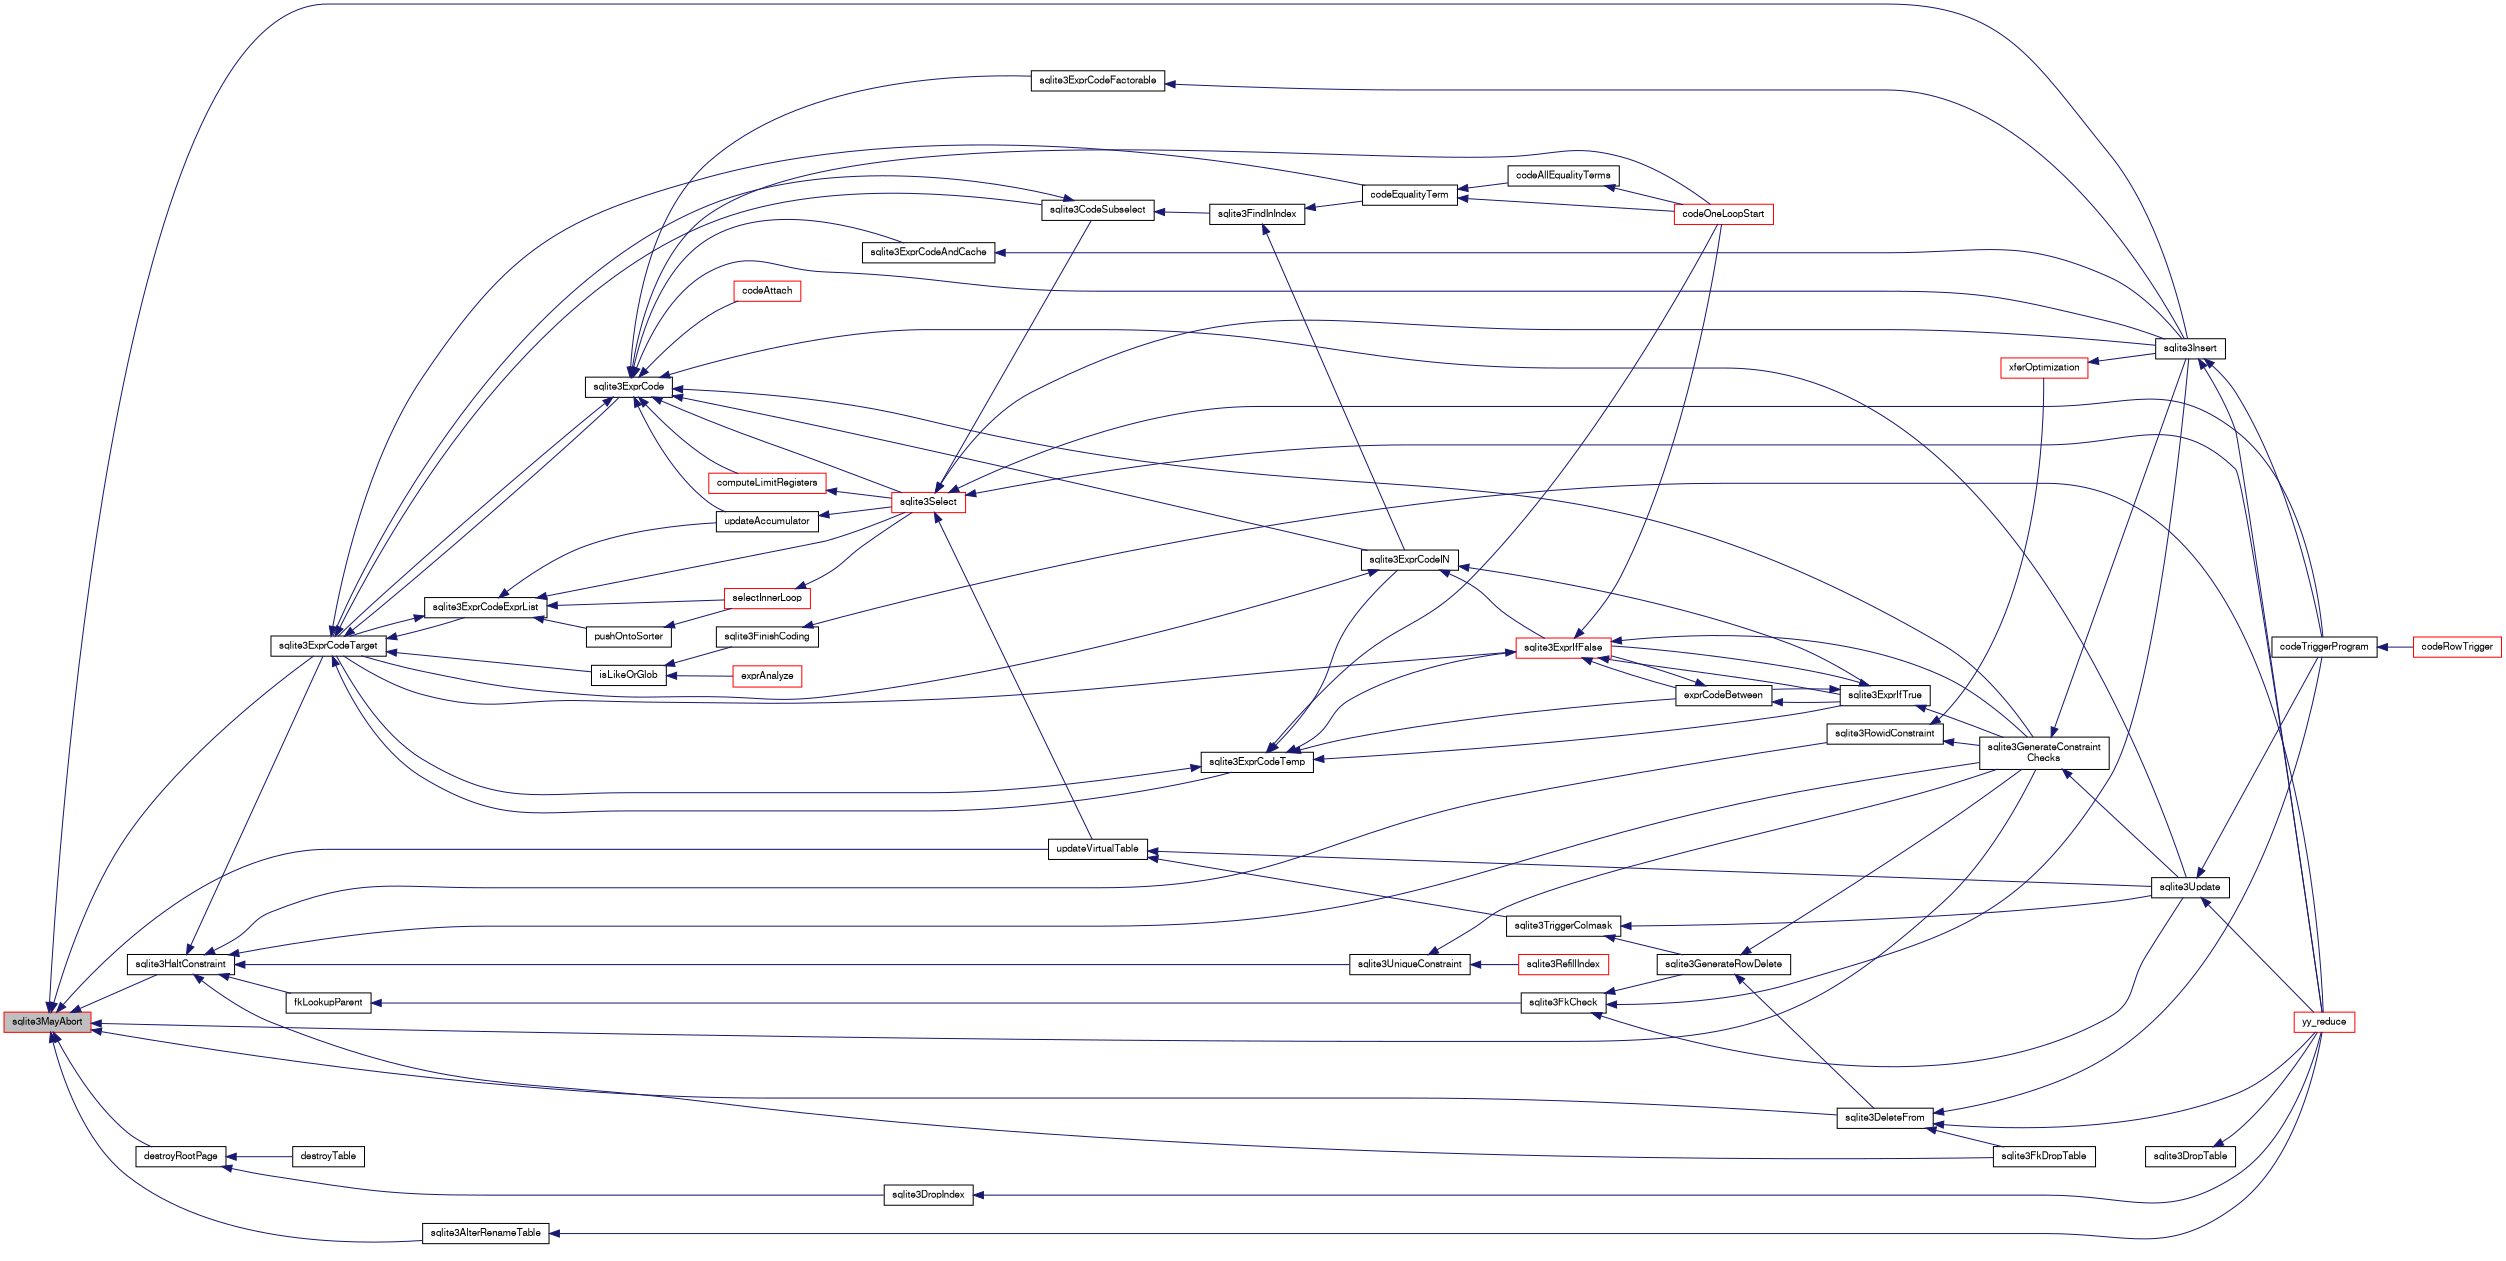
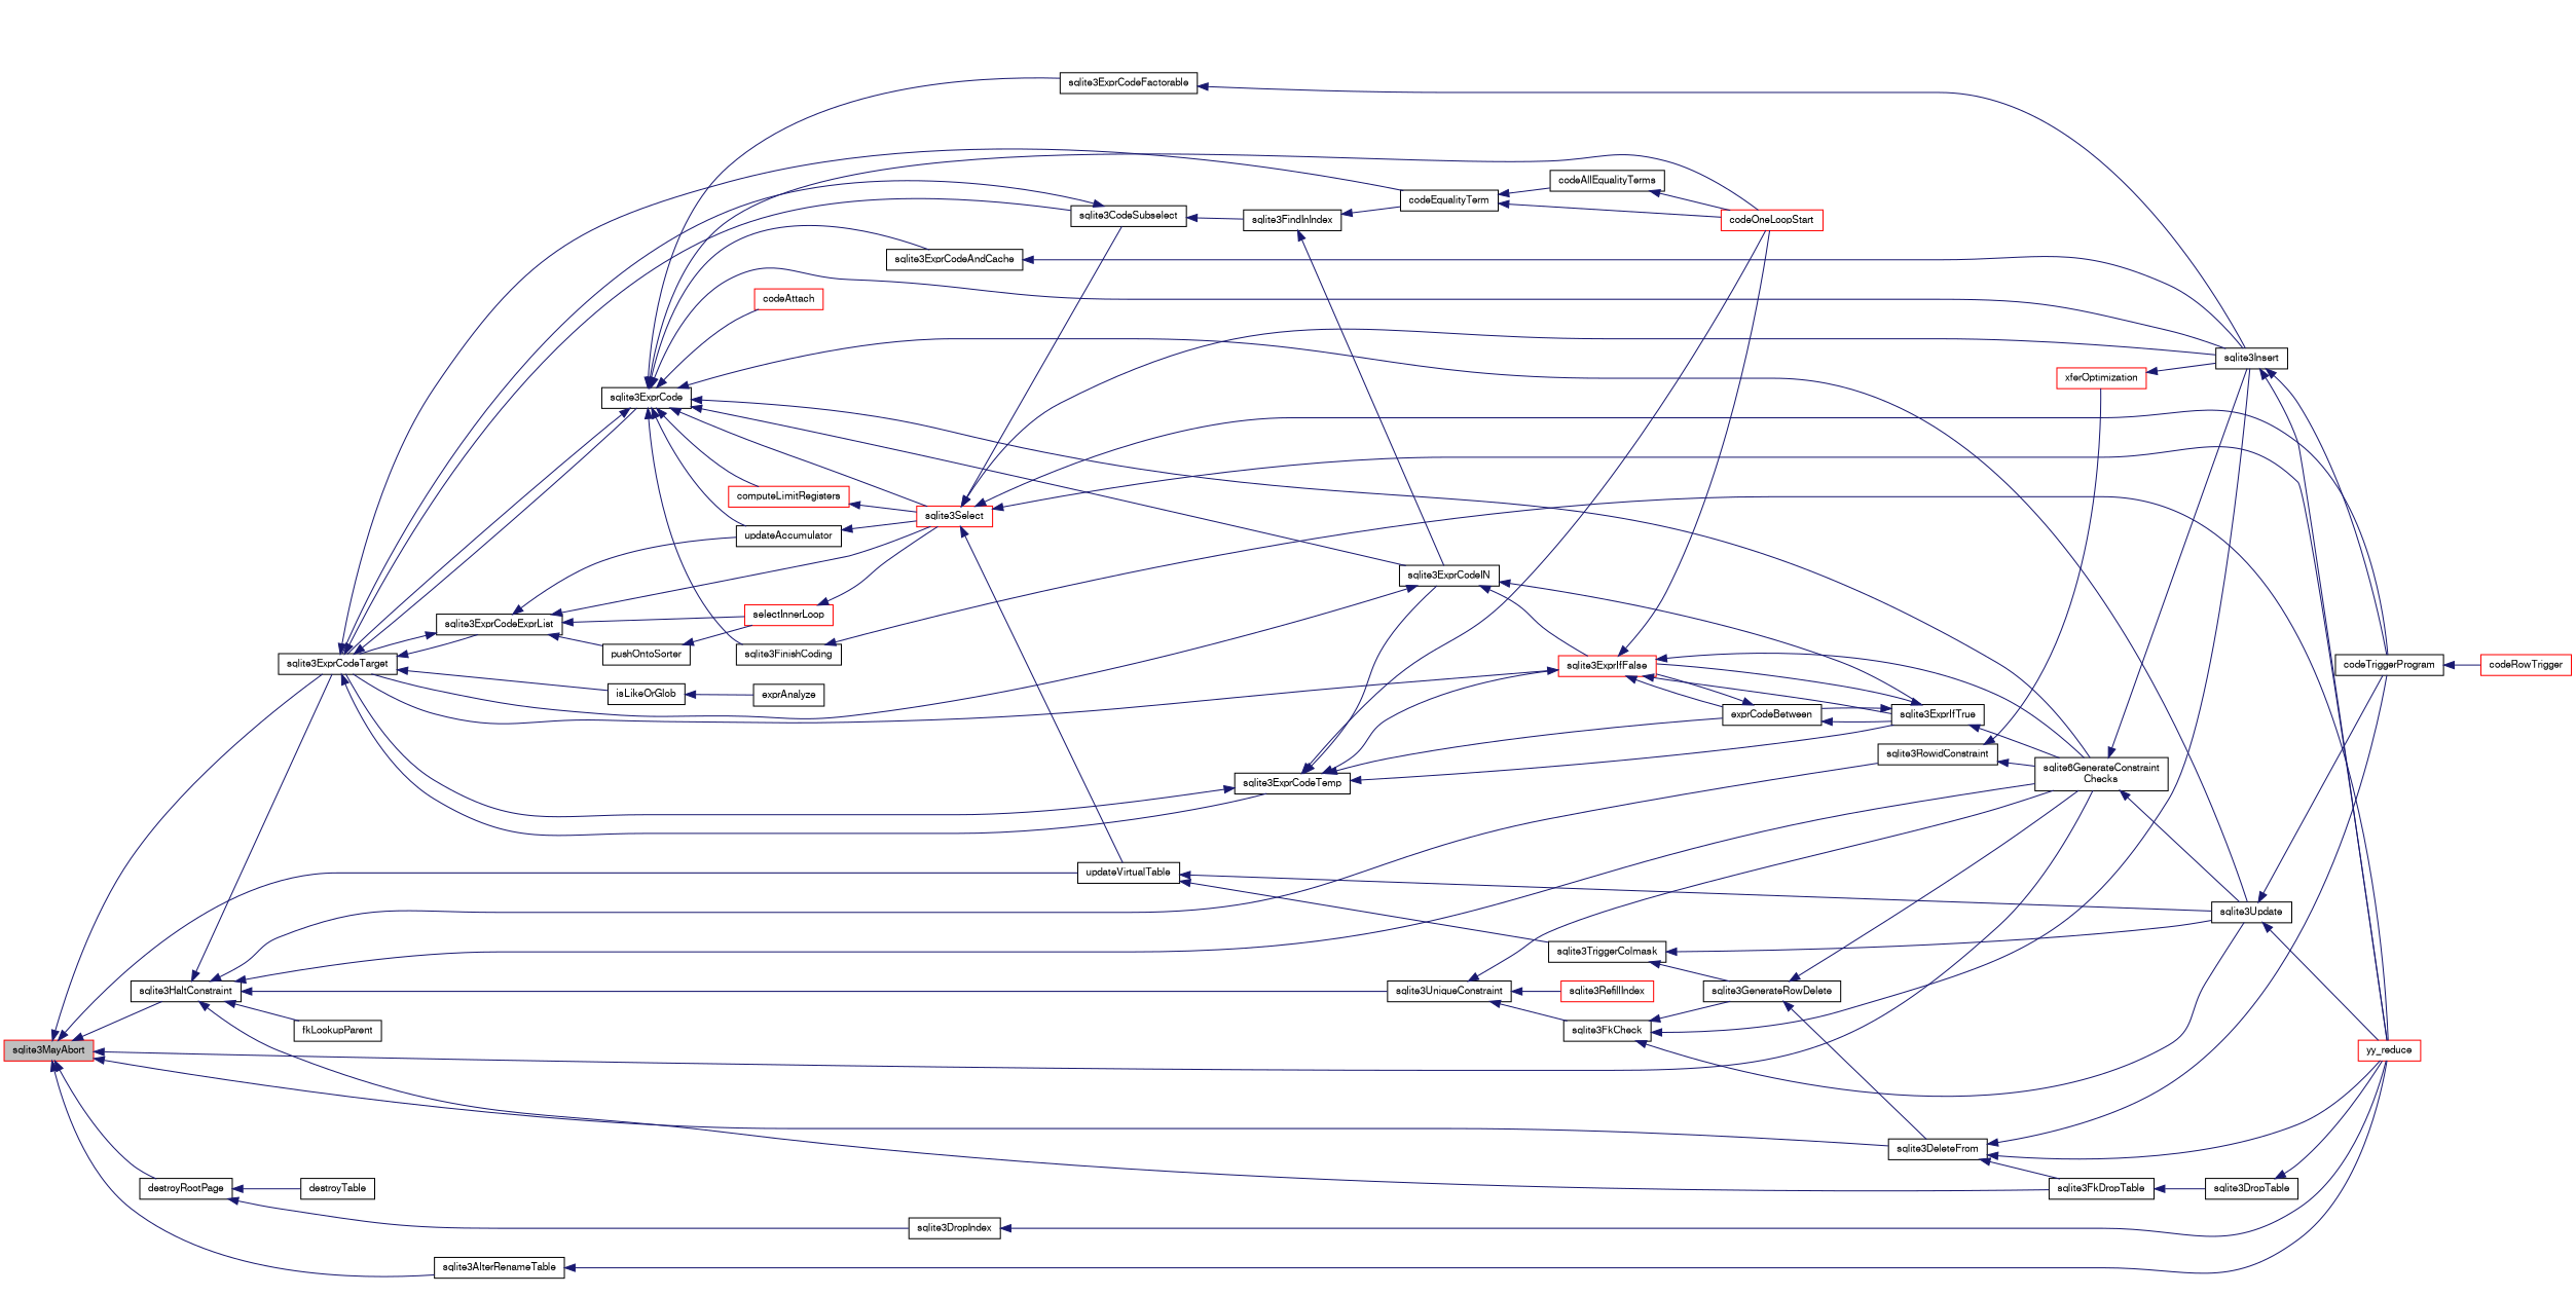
  digraph {
    rankdir=LR
    node [color=black fillcolor=white fontname=FreeSans fontsize=10 shape=record style=filled]
    edge [color=midnightblue dir=back fontname=FreeSans fontsize=10 labelfontname=FreeSans labelfontsize=10 style=solid]
    n1 [color=red fillcolor=grey75 fontcolor=black height=0.2 label=sqlite3MayAbort width=0.4]
    n2 [height=0.2 label=sqlite3ExprCodeTarget width=0.4]
-   n3 [height=0.2 label="sqlite3GenerateConstraint\lChecks" width=0.4]
+   n3 [height=0.2 label="sqlite6GenerateConstraint\lChecks" width=0.4]
    n4 [height=0.2 label=sqlite3Insert width=0.4]
    n5 [height=0.2 label=updateVirtualTable width=0.4]
    n6 [height=0.2 label=sqlite3DeleteFrom width=0.4]
    n7 [height=0.2 label=sqlite3AlterRenameTable width=0.4]
    n8 [height=0.2 label=destroyRootPage width=0.4]
    n9 [height=0.2 label=sqlite3HaltConstraint width=0.4]
    n10 [height=0.2 label=sqlite3CodeSubselect width=0.4]
    n11 [height=0.2 label=codeEqualityTerm width=0.4]
    n12 [height=0.2 label=sqlite3ExprCodeTemp width=0.4]
    n13 [height=0.2 label=sqlite3ExprCode width=0.4]
    n14 [height=0.2 label=sqlite3ExprCodeExprList width=0.4]
    n15 [height=0.2 label=isLikeOrGlob width=0.4]
    n16 [height=0.2 label=sqlite3Update width=0.4]
    n17 [height=0.2 label=codeTriggerProgram width=0.4]
    n18 [color=red height=0.2 label=yy_reduce width=0.4]
    n19 [height=0.2 label=sqlite3TriggerColmask width=0.4]
    n20 [height=0.2 label=sqlite3FkDropTable width=0.4]
    n21 [height=0.2 label=destroyTable width=0.4]
    n22 [height=0.2 label=sqlite3DropIndex width=0.4]
    n23 [height=0.2 label=sqlite3UniqueConstraint width=0.4]
    n24 [height=0.2 label=sqlite3RowidConstraint width=0.4]
    n25 [height=0.2 label=fkLookupParent width=0.4]
    n26 [height=0.2 label=sqlite3FindInIndex width=0.4]
    n27 [color=red height=0.2 label=codeOneLoopStart width=0.4]
    n28 [height=0.2 label=codeAllEqualityTerms width=0.4]
    n29 [height=0.2 label=sqlite3ExprCodeIN width=0.4]
    n30 [height=0.2 label=sqlite3ExprIfTrue width=0.4]
    n31 [color=red height=0.2 label=sqlite3ExprIfFalse width=0.4]
    n32 [height=0.2 label=exprCodeBetween width=0.4]
    n33 [color=red height=0.2 label=sqlite3Select width=0.4]
    n34 [height=0.2 label=sqlite3ExprCodeFactorable width=0.4]
    n35 [height=0.2 label=sqlite3ExprCodeAndCache width=0.4]
    n36 [color=red height=0.2 label=codeAttach width=0.4]
    n37 [height=0.2 label=sqlite3FinishCoding width=0.4]
    n38 [color=red height=0.2 label=computeLimitRegisters width=0.4]
    n39 [height=0.2 label=updateAccumulator width=0.4]
    n40 [height=0.2 label=pushOntoSorter width=0.4]
    n41 [color=red height=0.2 label=selectInnerLoop width=0.4]
-   n42 [color=red height=0.2 label=exprAnalyze width=0.4]
+   n42 [height=0.2 label=exprAnalyze width=0.4]
    n43 [color=red height=0.2 label=codeRowTrigger width=0.4]
    n44 [height=0.2 label=sqlite3GenerateRowDelete width=0.4]
    n45 [height=0.2 label=sqlite3DropTable width=0.4]
    n46 [color=red height=0.2 label=sqlite3RefillIndex width=0.4]
    n47 [color=red height=0.2 label=xferOptimization width=0.4]
    n48 [height=0.2 label=sqlite3FkCheck width=0.4]
    n1 -> n2
    n1 -> n3
-   n1 -> n4
    n1 -> n5
    n1 -> n6
    n1 -> n7
    n1 -> n8
    n1 -> n9
    n2 -> n10
    n2 -> n11
    n2 -> n12
    n2 -> n13
    n2 -> n14
    n2 -> n15
    n3 -> n4
    n3 -> n16
    n4 -> n17
    n4 -> n18
    n5 -> n16
    n5 -> n19
    n6 -> n17
    n6 -> n18
    n6 -> n20
    n7 -> n18
    n8 -> n21
    n8 -> n22
    n9 -> n2
    n9 -> n3
    n9 -> n20
    n9 -> n23
    n9 -> n24
    n9 -> n25
    n10 -> n2
    n10 -> n26
    n11 -> n27
    n11 -> n28
    n12 -> n2
    n12 -> n27
    n12 -> n29
    n12 -> n30
    n12 -> n31
    n12 -> n32
    n13 -> n2
    n13 -> n3
    n13 -> n4
    n13 -> n16
    n13 -> n27
    n13 -> n29
    n13 -> n33
    n13 -> n34
    n13 -> n35
    n13 -> n36
-   n15 -> n37
+   n13 -> n37
    n13 -> n38
    n13 -> n39
    n14 -> n2
    n14 -> n33
    n14 -> n39
    n14 -> n40
    n14 -> n41
    n15 -> n42
    n16 -> n17
    n16 -> n18
    n17 -> n43
    n19 -> n16
    n19 -> n44
+   n20 -> n45
    n22 -> n18
    n23 -> n3
    n23 -> n46
    n24 -> n3
    n24 -> n47
-   n25 -> n48
+   n23 -> n48
    n26 -> n11
    n26 -> n29
    n28 -> n27
    n29 -> n2
    n29 -> n30
    n29 -> n31
    n30 -> n3
    n30 -> n31
    n30 -> n32
    n31 -> n2
    n31 -> n3
    n31 -> n27
    n31 -> n30
    n31 -> n32
    n32 -> n30
    n32 -> n31
    n33 -> n4
    n33 -> n5
    n33 -> n10
    n33 -> n17
    n33 -> n18
    n34 -> n4
    n35 -> n4
    n37 -> n18
    n38 -> n33
    n39 -> n33
    n40 -> n41
    n41 -> n33
    n44 -> n3
    n44 -> n6
    n45 -> n18
    n47 -> n4
    n48 -> n4
    n48 -> n16
    n48 -> n44
  }
